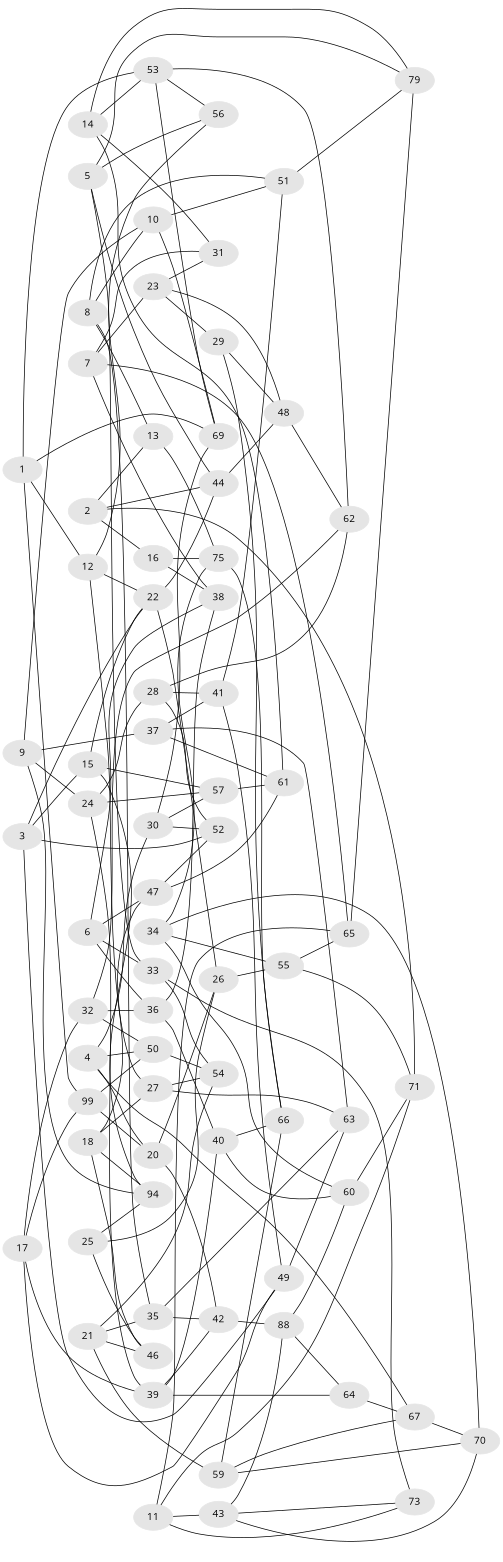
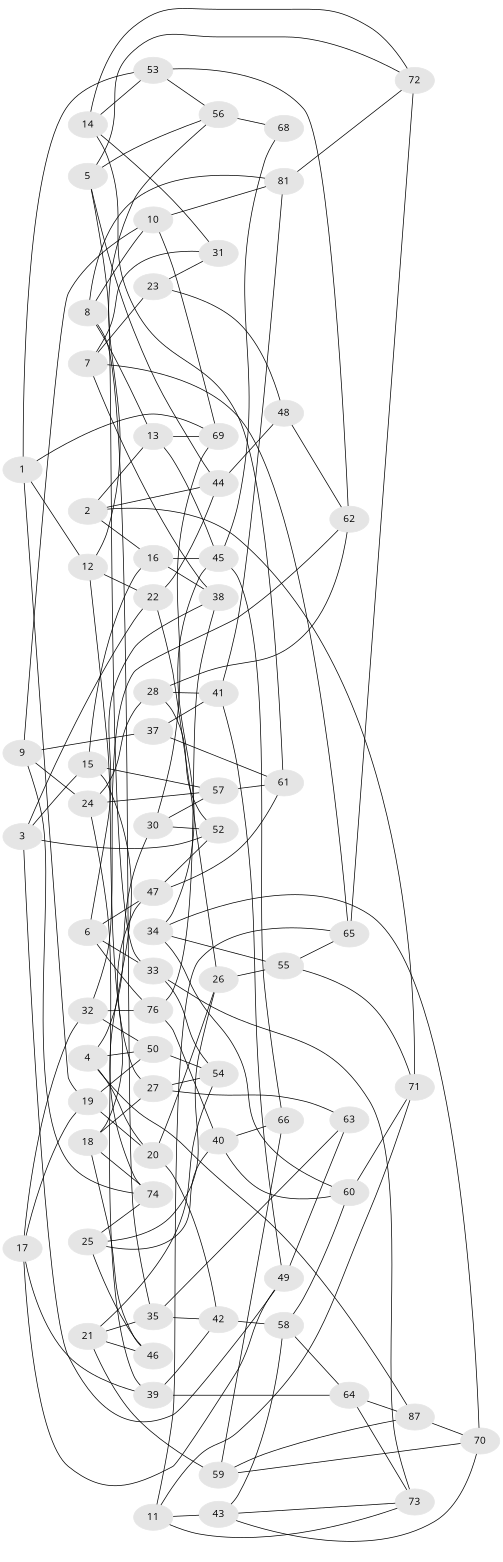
  graph {
    fontname="Open Sans"
    rankdir=LR
    node [color=gray90 fontname="Open Sans" style=filled]
    edge [fontname="Open Sans"]
    1
    12
-   19 [label=99]
+   19
    53
    69
    22
    56
    27
    20
    50
    62
    2
    13
    16
    44
    71
-   45 [label=75]
+   45
    38
    48
    3
    15
    49
    52
-   74 [label=94]
+   74
    57
    26
    63
    4
    30
-   67
+   67 [label=87]
    42
    54
    70
    5
    33
-   72 [label=79]
+   72
    73
+   68
    6
-   36
+   36 [label=76]
    47
    40
    61
    7
    23
    31
    65
-   29
    8
    10
    35
-   51
+   51 [label=81]
    9
    24
    37
    39
    28
    41
    11
    43
-   58 [label=88]
+   58
    66
    14
    17
    32
    64
    18
    46
    55
    21
    59
    25
    60
    34
    1 -- 12
    1 -- 19
    1 -- 53
    1 -- 69
    12 -- 22
    12 -- 56
    12 -- 27
    19 -- 20
    19 -- 50
    53 -- 56
    53 -- 62
    22 -- 44
    22 -- 26
+   56 -- 68
    27 -- 63
    27 -- 54
    20 -- 26
    20 -- 42
    50 -- 54
    2 -- 13
    2 -- 16
    2 -- 44
    2 -- 71
-   53 -- 69
+   13 -- 69
    13 -- 45
    16 -- 45
    16 -- 38
    44 -- 48
+   45 -- 68
    45 -- 66
    48 -- 62
    3 -- 22
    3 -- 15
    3 -- 49
    3 -- 52
-   15 -- 22
+   15 -- 16
    15 -- 74
    15 -- 57
    49 -- 63
    57 -- 61
    26 -- 55
    4 -- 20
    4 -- 50
    4 -- 30
    4 -- 67
    30 -- 69
    30 -- 52
    30 -- 57
    67 -- 70
    42 -- 58
    5 -- 56
    5 -- 44
    5 -- 33
    5 -- 72
    33 -- 54
    33 -- 73
    6 -- 38
    6 -- 33
    6 -- 36
    6 -- 47
    36 -- 38
    36 -- 40
    47 -- 52
    47 -- 61
    40 -- 66
    40 -- 60
    7 -- 38
    7 -- 23
    7 -- 31
    7 -- 65
    23 -- 48
    23 -- 31
-   23 -- 29
    65 -- 72
-   29 -- 48
-   29 -- 66
    8 -- 13
    8 -- 10
    8 -- 35
    8 -- 51
    10 -- 69
    10 -- 51
    35 -- 63
    35 -- 42
    51 -- 72
    9 -- 74
    9 -- 10
    9 -- 24
    9 -- 37
    24 -- 57
    24 -- 39
    24 -- 28
-   37 -- 63
    37 -- 61
    37 -- 41
    39 -- 42
    39 -- 64
    28 -- 62
    28 -- 52
    28 -- 41
    41 -- 49
    41 -- 51
    11 -- 71
    11 -- 73
    11 -- 65
    11 -- 43
    43 -- 70
    43 -- 73
    43 -- 58
    58 -- 64
    58 -- 60
    14 -- 53
    14 -- 72
    14 -- 61
    14 -- 31
    17 -- 19
    17 -- 49
    17 -- 39
    17 -- 32
    32 -- 50
    32 -- 62
    32 -- 36
    64 -- 67
+   64 -- 73
    18 -- 27
    18 -- 74
    18 -- 47
    18 -- 46
    55 -- 71
    55 -- 65
    21 -- 54
    21 -- 35
    21 -- 46
    21 -- 59
    59 -- 67
    59 -- 70
    59 -- 66
    25 -- 74
    25 -- 26
-   39 -- 40
+   25 -- 40
    25 -- 46
    60 -- 71
    34 -- 45
    34 -- 70
    34 -- 55
    34 -- 60
  }
